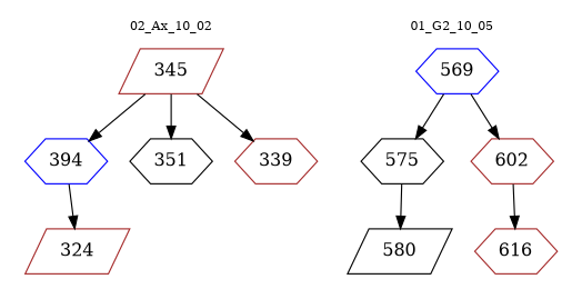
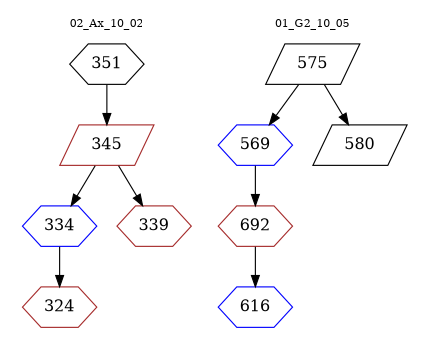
  digraph {
    node [color=brown shape=hexagon]
    edge [color=black]
    n1 [label=345 shape=parallelogram]
-   n2 [color=blue label=394]
+   n2 [color=blue label=334]
    n3 [color=black label=351]
    n4 [label=339]
-   n5 [label=324 shape=parallelogram]
-   n6 [color=black label=575]
+   n5 [label=324]
+   n6 [color=black label=575 shape=parallelogram]
    n7 [color=blue label=569]
    n8 [color=black label=580 shape=parallelogram]
-   n9 [label=602]
-   n10 [label=616]
+   n9 [label=692]
+   n10 [color=blue label=616]
    subgraph cluster_1 {
      color=white
      fontsize=10
      label="02_Ax_10_02"
      n1
      n2
      n3
      n4
      n5
    }
    subgraph cluster_2 {
      color=white
      fontsize=10
      label="01_G2_10_05"
      n6
      n7
      n8
      n9
      n10
    }
    n1 -> n2
-   n1 -> n3
+   n3 -> n1
    n1 -> n4
    n2 -> n5
-   n7 -> n6
+   n6 -> n7
    n6 -> n8
    n7 -> n9
    n9 -> n10
  }
